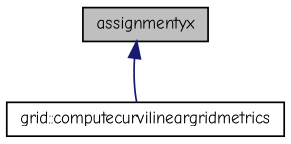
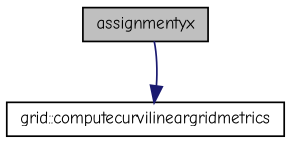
  digraph {
    rankdir=TB
    fontname="Comic Neue"
    node [color=black fontname="Comic Neue" fontsize=10 shape=record]
    n1 [fillcolor=grey75 fontcolor=black height=0.2 label=assignmentyx style=filled width=0.4]
    n2 [height=0.2 label="grid::computecurvilineargridmetrics" width=0.4]
-   n1 -> n2 [color=midnightblue dir=back fontname="Comic Neue" fontsize=10 labelfontname=Helvetica labelfontsize=10 style=solid]
+   n2 -> n1 [color=midnightblue dir=back fontname="Comic Neue" fontsize=10 labelfontname=Helvetica labelfontsize=10 style=solid]
  }
